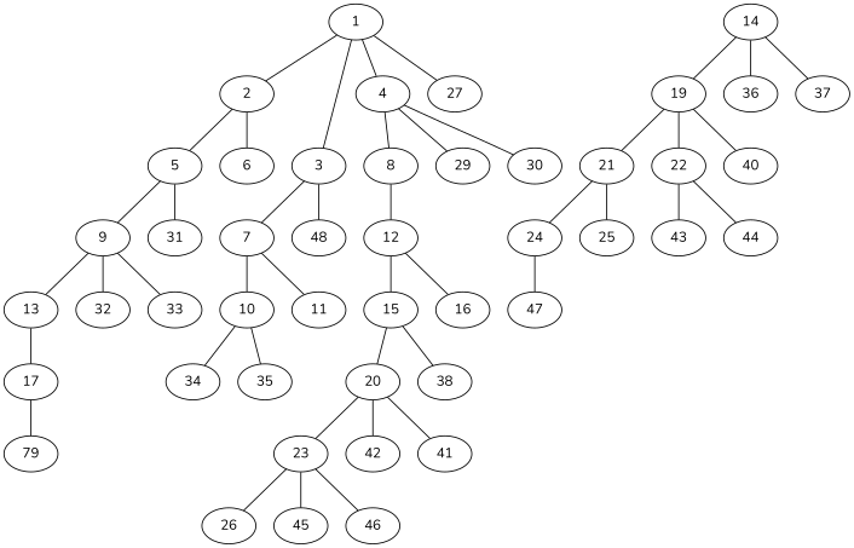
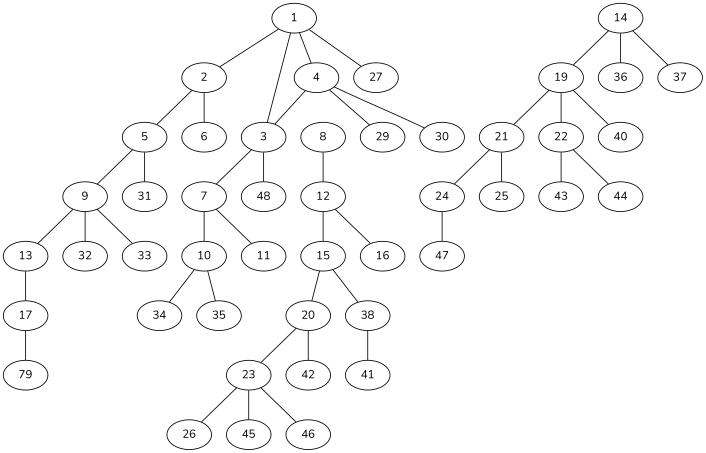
  graph {
    fontname=Nunito
    node [chem=H fontname=Nunito]
    edge [fontname=Nunito valence=1]
    1 [chem=C]
    2 [chem=C]
    3 [chem=N]
    4 [chem=C]
    27
    5 [chem=N]
    6 [chem=O]
    7 [chem=C]
    n9 [label=48]
    8 [chem=S]
    29
    30
    9 [chem=C]
    31
    10 [chem=C]
    11 [chem=O]
    12 [chem=C]
    13 [chem=C]
    32
    33
    34
    35
    15 [chem=N]
    16 [chem=O]
    17 [chem=O]
    14 [chem=C]
    19 [chem=C]
    36
    37
    20 [chem=C]
    38
    n32 [label=79]
    21 [chem=C]
    22 [chem=N]
    40
    23 [chem=C]
    41
    42
    24 [chem=O]
    25 [chem=O]
    43
    44
    26 [chem=Cl]
    45
    46
    47
    1 -- 2
    1 -- 3
    1 -- 4
    1 -- 27
    2 -- 5
    2 -- 6 [valence=2]
    3 -- 7
    3 -- n9
-   4 -- 8
+   4 -- 3
    4 -- 29
    4 -- 30
    5 -- 9
    5 -- 31
    7 -- 10
    7 -- 11 [valence=2]
    8 -- 12
    9 -- 13
    9 -- 32
    9 -- 33
    10 -- 34
    10 -- 35
    12 -- 15
    12 -- 16 [valence=2]
    13 -- 17
    15 -- 20
    15 -- 38
    17 -- n32
    14 -- 19
    14 -- 36
    14 -- 37
    19 -- 21
    19 -- 22
    19 -- 40
    20 -- 23
-   20 -- 41
+   38 -- 41
    20 -- 42
    21 -- 24
    21 -- 25 [valence=2]
    22 -- 43
    22 -- 44
    23 -- 26
    23 -- 45
    23 -- 46
    24 -- 47
  }
